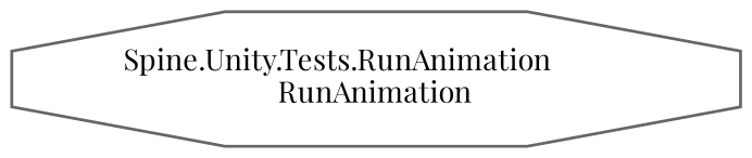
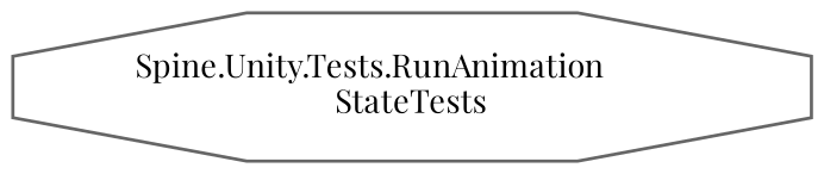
  digraph {
    rankdir=LR
    fontname="Playfair Display"
-   n1 [color=gray40 fillcolor=white fontname="Playfair Display" fontsize=10 height=0.2 label="Spine.Unity.Tests.RunAnimation\lRunAnimation" shape=octagon style=filled width=0.4]
+   n1 [color=gray40 fillcolor=white fontname="Playfair Display" fontsize=10 height=0.2 label="Spine.Unity.Tests.RunAnimation\lStateTests" shape=octagon style=filled width=0.4]
  }
